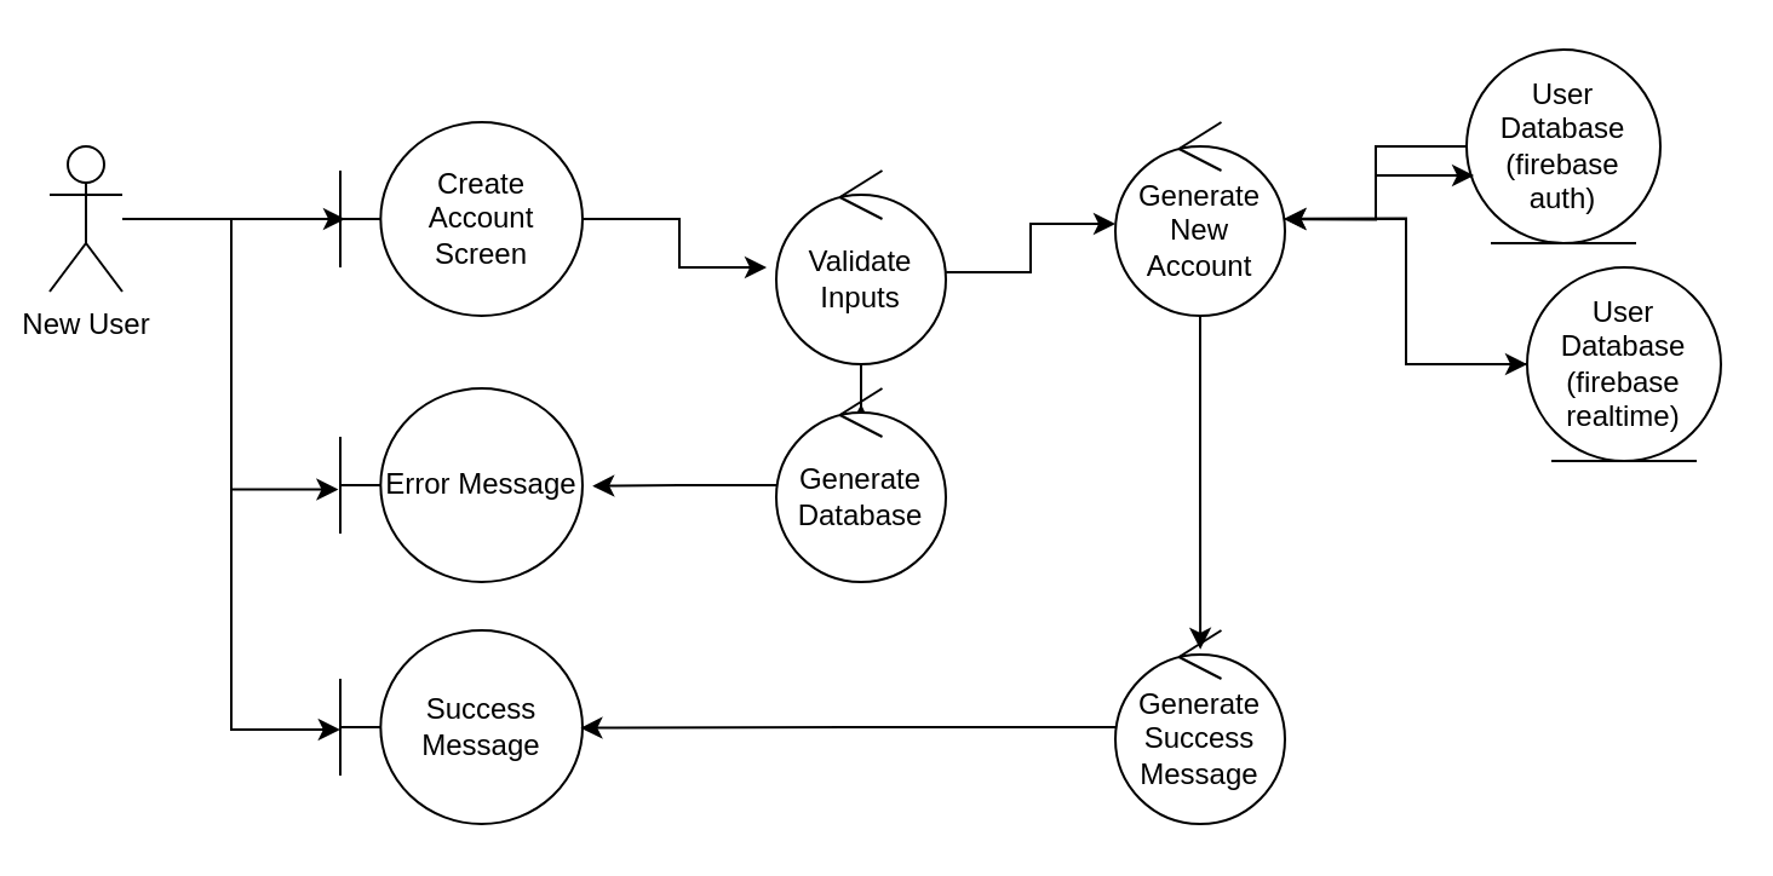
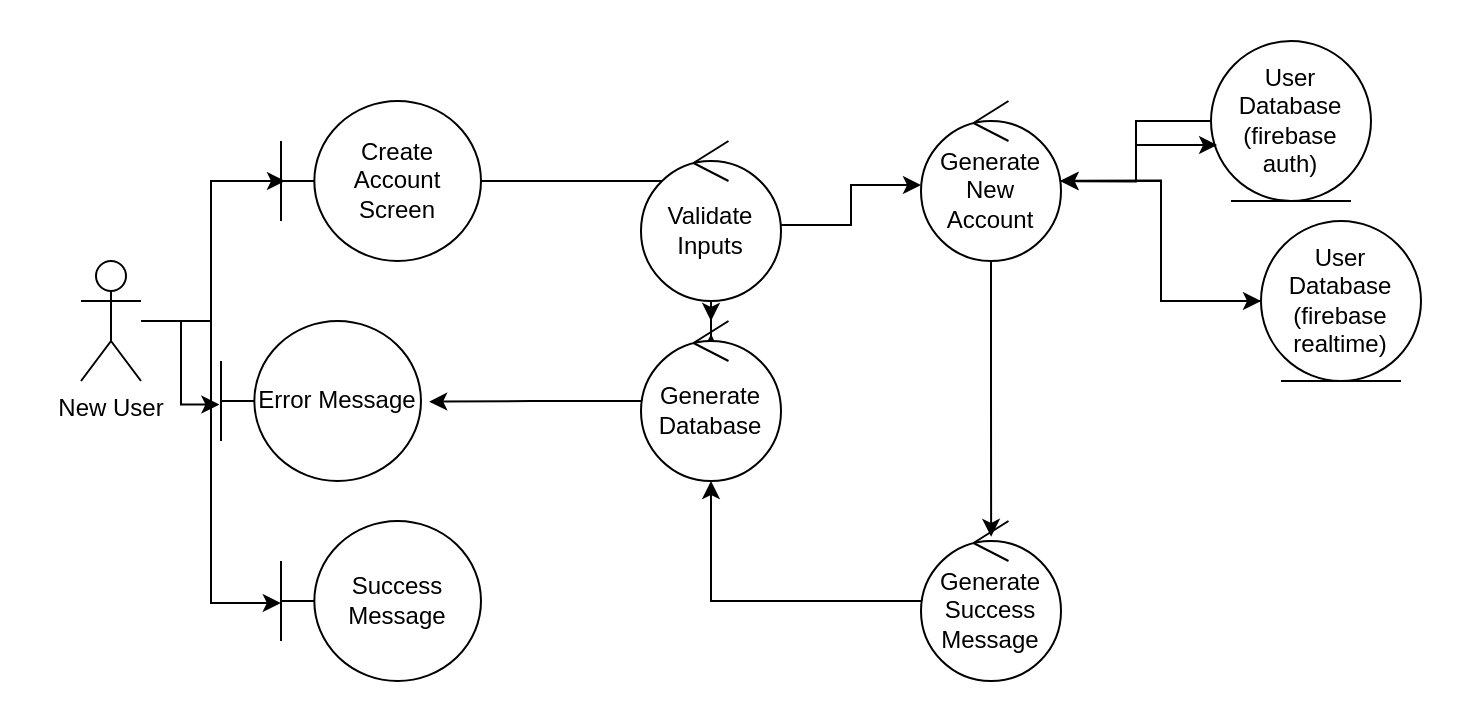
  <mxCell id="0" />
  <mxCell id="1" parent="0" />
  <mxCell id="2" style="edgeStyle=orthogonalEdgeStyle;rounded=0;orthogonalLoop=1;jettySize=auto;html=1;entryX=0.02;entryY=0.5;entryDx=0;entryDy=0;entryPerimeter=0;" edge="1" parent="1" source="5" target="7"><mxGeometry relative="1" as="geometry" /></mxCell>
  <mxCell id="3" style="edgeStyle=orthogonalEdgeStyle;rounded=0;orthogonalLoop=1;jettySize=auto;html=1;entryX=-0.008;entryY=0.522;entryDx=0;entryDy=0;entryPerimeter=0;" edge="1" parent="1" source="5" target="21"><mxGeometry relative="1" as="geometry" /></mxCell>
  <mxCell id="4" style="edgeStyle=orthogonalEdgeStyle;rounded=0;orthogonalLoop=1;jettySize=auto;html=1;entryX=-0.001;entryY=0.513;entryDx=0;entryDy=0;entryPerimeter=0;" edge="1" parent="1" source="5" target="22"><mxGeometry relative="1" as="geometry" /></mxCell>
- <mxCell id="5" value="New User" style="shape=umlActor;verticalLabelPosition=bottom;verticalAlign=top;html=1;" vertex="1" parent="1"><mxGeometry x="20" y="60" width="30" height="60" as="geometry" /></mxCell>
- <mxCell id="6" style="edgeStyle=orthogonalEdgeStyle;rounded=0;orthogonalLoop=1;jettySize=auto;html=1;entryX=-0.057;entryY=0.5;entryDx=0;entryDy=0;entryPerimeter=0;" edge="1" parent="1" source="7" target="10"><mxGeometry relative="1" as="geometry" /></mxCell>
+ <mxCell id="5" value="New User" style="shape=umlActor;verticalLabelPosition=bottom;verticalAlign=top;html=1;" vertex="1" parent="1"><mxGeometry x="40" y="130" width="30" height="60" as="geometry" /></mxCell>
+ <mxCell id="6" style="edgeStyle=orthogonalEdgeStyle;rounded=0;orthogonalLoop=1;jettySize=auto;html=1;" edge="1" parent="1" source="7" target="20"><mxGeometry relative="1" as="geometry" /></mxCell>
  <mxCell id="7" value="Create Account Screen" style="shape=umlBoundary;whiteSpace=wrap;html=1;" vertex="1" parent="1"><mxGeometry x="140" y="50" width="100" height="80" as="geometry" /></mxCell>
  <mxCell id="8" style="edgeStyle=orthogonalEdgeStyle;rounded=0;orthogonalLoop=1;jettySize=auto;html=1;entryX=0;entryY=0.525;entryDx=0;entryDy=0;entryPerimeter=0;exitX=1.001;exitY=0.525;exitDx=0;exitDy=0;exitPerimeter=0;" edge="1" parent="1" source="10" target="16"><mxGeometry relative="1" as="geometry"><mxPoint x="390" y="140" as="targetPoint" /><Array as="points" /></mxGeometry></mxCell>
  <mxCell id="9" style="edgeStyle=orthogonalEdgeStyle;rounded=0;orthogonalLoop=1;jettySize=auto;html=1;entryX=0.501;entryY=0.082;entryDx=0;entryDy=0;entryPerimeter=0;" edge="1" parent="1" source="10" target="20"><mxGeometry relative="1" as="geometry" /></mxCell>
  <mxCell id="10" value="Validate Inputs" style="ellipse;shape=umlControl;whiteSpace=wrap;html=1;" vertex="1" parent="1"><mxGeometry x="320" y="70" width="70" height="80" as="geometry" /></mxCell>
  <mxCell id="11" style="edgeStyle=orthogonalEdgeStyle;rounded=0;orthogonalLoop=1;jettySize=auto;html=1;entryX=0.996;entryY=0.502;entryDx=0;entryDy=0;entryPerimeter=0;" edge="1" parent="1" source="12" target="16"><mxGeometry relative="1" as="geometry" /></mxCell>
  <mxCell id="12" value="User Database (firebase &lt;br&gt;auth)" style="ellipse;shape=umlEntity;whiteSpace=wrap;html=1;" vertex="1" parent="1"><mxGeometry x="605" y="20" width="80" height="80" as="geometry" /></mxCell>
  <mxCell id="13" style="edgeStyle=orthogonalEdgeStyle;rounded=0;orthogonalLoop=1;jettySize=auto;html=1;entryX=0.038;entryY=0.65;entryDx=0;entryDy=0;entryPerimeter=0;" edge="1" parent="1" source="16" target="12"><mxGeometry relative="1" as="geometry" /></mxCell>
  <mxCell id="14" style="edgeStyle=orthogonalEdgeStyle;rounded=0;orthogonalLoop=1;jettySize=auto;html=1;entryX=0;entryY=0.5;entryDx=0;entryDy=0;" edge="1" parent="1" source="16" target="18"><mxGeometry relative="1" as="geometry" /></mxCell>
  <mxCell id="15" style="edgeStyle=orthogonalEdgeStyle;rounded=0;orthogonalLoop=1;jettySize=auto;html=1;entryX=0.501;entryY=0.099;entryDx=0;entryDy=0;entryPerimeter=0;" edge="1" parent="1" source="16" target="24"><mxGeometry relative="1" as="geometry" /></mxCell>
  <mxCell id="16" value="Generate New Account" style="ellipse;shape=umlControl;whiteSpace=wrap;html=1;" vertex="1" parent="1"><mxGeometry x="460" y="50" width="70" height="80" as="geometry" /></mxCell>
  <mxCell id="17" style="edgeStyle=orthogonalEdgeStyle;rounded=0;orthogonalLoop=1;jettySize=auto;html=1;entryX=0.996;entryY=0.498;entryDx=0;entryDy=0;entryPerimeter=0;" edge="1" parent="1" source="18" target="16"><mxGeometry relative="1" as="geometry" /></mxCell>
  <mxCell id="18" value="User Database&lt;br&gt;(firebase realtime)" style="ellipse;shape=umlEntity;whiteSpace=wrap;html=1;" vertex="1" parent="1"><mxGeometry x="630" y="110" width="80" height="80" as="geometry" /></mxCell>
  <mxCell id="19" style="edgeStyle=orthogonalEdgeStyle;rounded=0;orthogonalLoop=1;jettySize=auto;html=1;entryX=1.041;entryY=0.504;entryDx=0;entryDy=0;entryPerimeter=0;" edge="1" parent="1" source="20" target="21"><mxGeometry relative="1" as="geometry" /></mxCell>
  <mxCell id="20" value="Generate Database" style="ellipse;shape=umlControl;whiteSpace=wrap;html=1;" vertex="1" parent="1"><mxGeometry x="320" y="160" width="70" height="80" as="geometry" /></mxCell>
- <mxCell id="21" value="Error Message" style="shape=umlBoundary;whiteSpace=wrap;html=1;" vertex="1" parent="1"><mxGeometry x="140" y="160" width="100" height="80" as="geometry" /></mxCell>
+ <mxCell id="21" value="Error Message" style="shape=umlBoundary;whiteSpace=wrap;html=1;" vertex="1" parent="1"><mxGeometry x="110" y="160" width="100" height="80" as="geometry" /></mxCell>
  <mxCell id="22" value="Success Message" style="shape=umlBoundary;whiteSpace=wrap;html=1;" vertex="1" parent="1"><mxGeometry x="140" y="260" width="100" height="80" as="geometry" /></mxCell>
- <mxCell id="23" style="edgeStyle=orthogonalEdgeStyle;rounded=0;orthogonalLoop=1;jettySize=auto;html=1;entryX=0.992;entryY=0.504;entryDx=0;entryDy=0;entryPerimeter=0;" edge="1" parent="1" source="24" target="22"><mxGeometry relative="1" as="geometry" /></mxCell>
+ <mxCell id="23" style="edgeStyle=orthogonalEdgeStyle;rounded=0;orthogonalLoop=1;jettySize=auto;html=1;" edge="1" parent="1" source="24" target="20"><mxGeometry relative="1" as="geometry" /></mxCell>
  <mxCell id="24" value="Generate Success Message" style="ellipse;shape=umlControl;whiteSpace=wrap;html=1;" vertex="1" parent="1"><mxGeometry x="460" y="260" width="70" height="80" as="geometry" /></mxCell>
